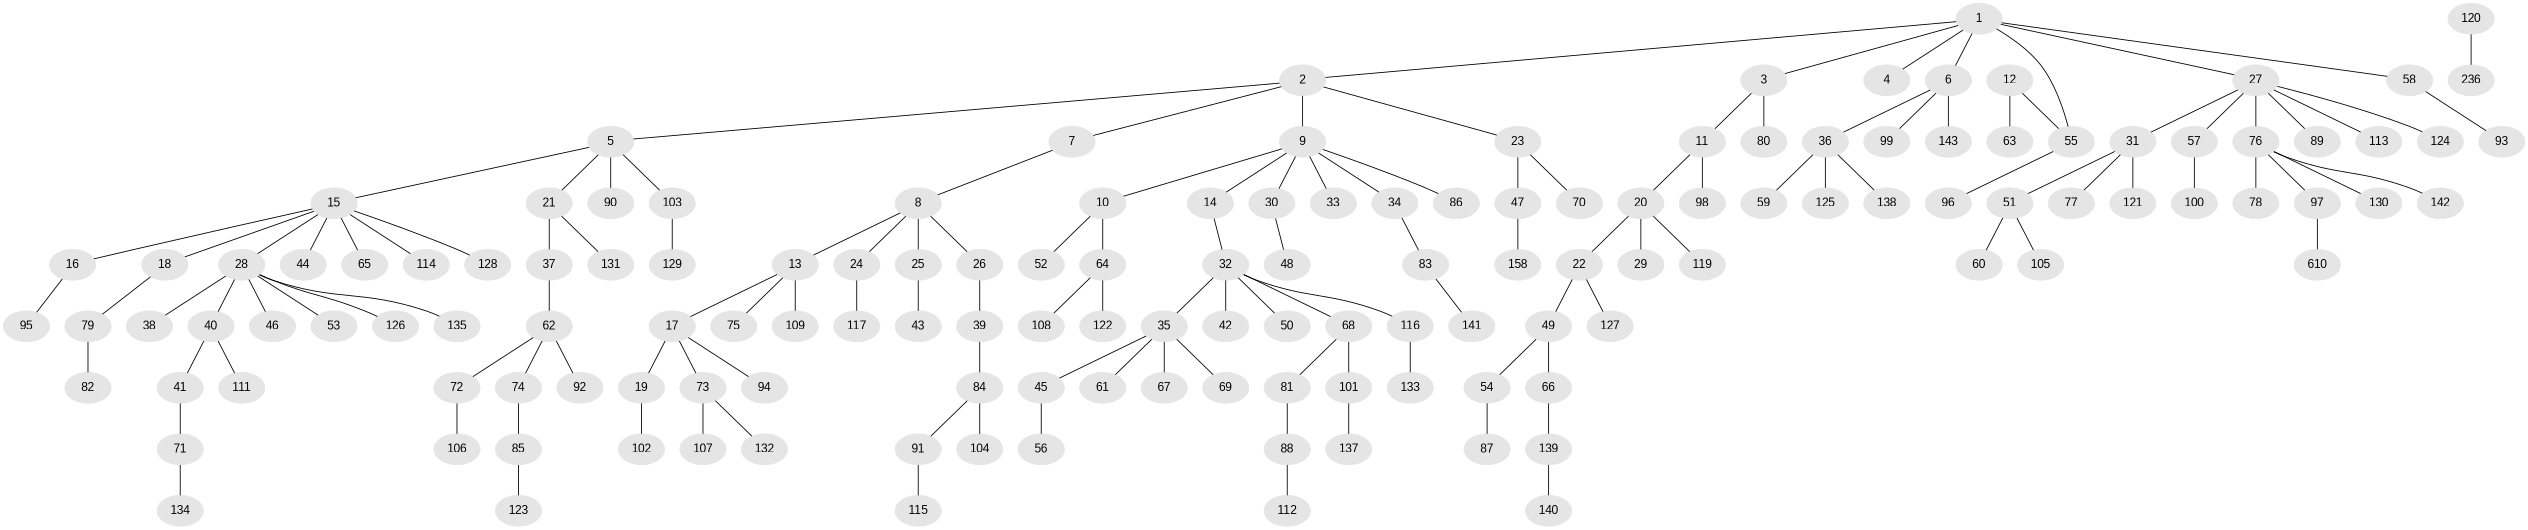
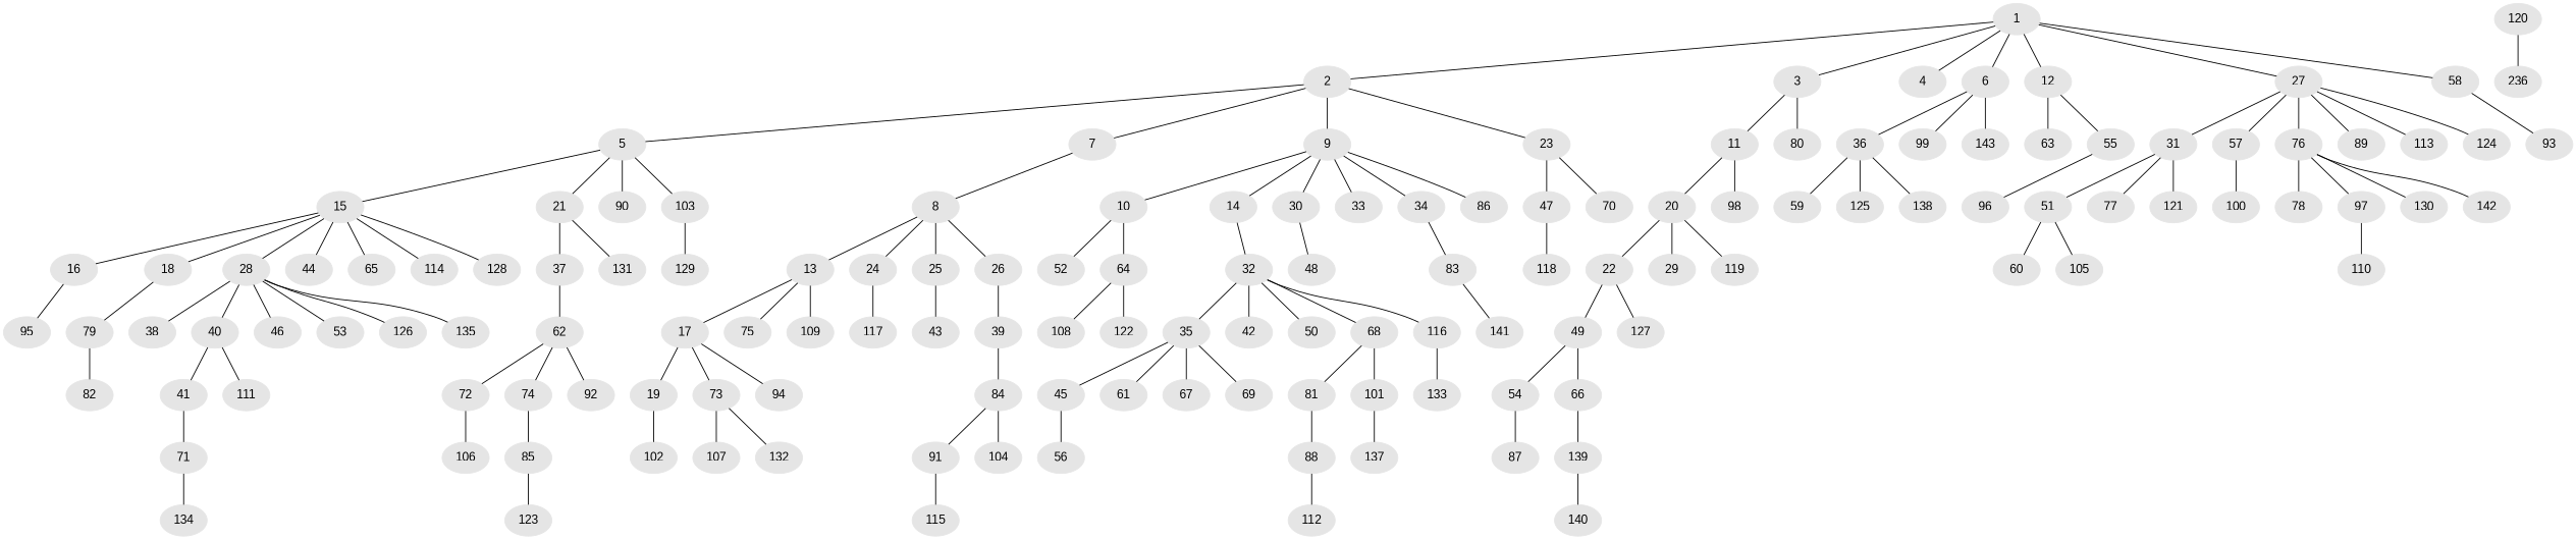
  graph {
    fontname="Liberation Sans"
    node [color=gray90 fontname="Liberation Sans" style=filled]
    edge [fontname="Liberation Sans"]
    1
    2
    3
    4
    6
    12
    27
    58
    5
    7
    9
    23
    11
    80
    36
    99
    143
    55
    63
    31
    57
    76
    89
    113
    124
    93
    15
    21
    90
    103
    8
    10
    14
    30
    33
    34
    86
    47
    70
    20
    98
    16
    18
    28
    44
    65
    114
    128
    37
    131
    129
    59
    125
    138
    13
    24
    25
    26
    17
    75
    109
    117
    43
    39
    52
    64
    32
    48
    83
    108
    122
    22
    29
    119
    96
    19
    73
    94
    35
    42
    50
    68
    116
    95
    79
    38
    40
    46
    53
    126
    135
    102
    107
    132
    82
    49
    127
    62
    54
    66
-   118 [label=158]
+   118
    84
    51
    77
    121
    100
    78
    97
    130
    142
    41
    111
    n113 [label=236]
    120
    60
    105
    45
    61
    67
    69
    81
    101
    133
    141
    56
    72
    74
    92
    91
    104
    71
    134
    87
    139
    106
    85
    140
    88
    137
    123
-   110 [label=610]
+   110
    112
    115
    1 -- 2
    1 -- 3
    1 -- 4
    1 -- 6
-   1 -- 55
+   1 -- 12
    1 -- 27
    1 -- 58
    2 -- 5
    2 -- 7
    2 -- 9
    2 -- 23
    3 -- 11
    3 -- 80
    6 -- 36
    6 -- 99
    6 -- 143
    12 -- 55
    12 -- 63
    27 -- 31
    27 -- 57
    27 -- 76
    27 -- 89
    27 -- 113
    27 -- 124
    58 -- 93
    5 -- 15
    5 -- 21
    5 -- 90
    5 -- 103
    7 -- 8
    9 -- 10
    9 -- 14
    9 -- 30
    9 -- 33
    9 -- 34
    9 -- 86
    23 -- 47
    23 -- 70
    11 -- 20
    11 -- 98
    36 -- 59
    36 -- 125
    36 -- 138
    55 -- 96
    31 -- 51
    31 -- 77
    31 -- 121
    57 -- 100
    76 -- 78
    76 -- 97
    76 -- 130
    76 -- 142
    15 -- 16
    15 -- 18
    15 -- 28
    15 -- 44
    15 -- 65
    15 -- 114
    15 -- 128
    21 -- 37
    21 -- 131
    103 -- 129
    8 -- 13
    8 -- 24
    8 -- 25
    8 -- 26
    10 -- 52
    10 -- 64
    14 -- 32
    30 -- 48
    34 -- 83
    47 -- 118
    20 -- 22
    20 -- 29
    20 -- 119
    16 -- 95
    18 -- 79
    28 -- 38
    28 -- 40
    28 -- 46
    28 -- 53
    28 -- 126
    28 -- 135
    37 -- 62
    13 -- 17
    13 -- 75
    13 -- 109
    24 -- 117
    25 -- 43
    26 -- 39
    17 -- 19
    17 -- 73
    17 -- 94
    39 -- 84
    64 -- 108
    64 -- 122
    32 -- 35
    32 -- 42
    32 -- 50
    32 -- 68
    32 -- 116
    83 -- 141
    22 -- 49
    22 -- 127
    19 -- 102
    73 -- 107
    73 -- 132
    35 -- 45
    35 -- 61
    35 -- 67
    35 -- 69
    68 -- 81
    68 -- 101
    116 -- 133
    79 -- 82
    40 -- 41
    40 -- 111
    49 -- 54
    49 -- 66
    62 -- 72
    62 -- 74
    62 -- 92
    54 -- 87
    66 -- 139
    84 -- 91
    84 -- 104
    51 -- 60
    51 -- 105
    97 -- 110
    41 -- 71
    120 -- n113
    45 -- 56
    81 -- 88
    101 -- 137
    72 -- 106
    74 -- 85
    91 -- 115
    71 -- 134
    139 -- 140
    85 -- 123
    88 -- 112
  }
